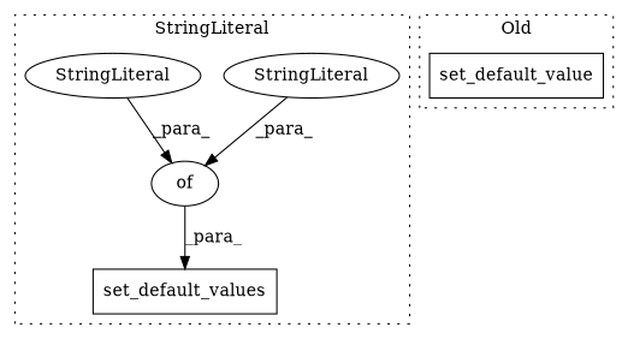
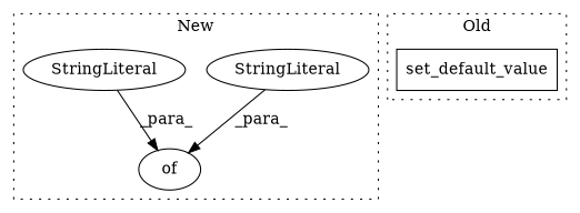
  digraph {
    node [a=32 shape=ellipse]
-   n1 [l="19,1" label=set_default_values s="15200,15311" shape=box]
    n2 [l="3,1" label=of s="15244,15310"]
    n3 [a=45 l=18 label=StringLiteral s=15271]
    n4 [a=45 l=13 label=StringLiteral s=15257]
    n5 [l="18,1" label=set_default_value s="15786,15846" shape=box]
    subgraph cluster_1 {
-     label=StringLiteral
+     label=New
      style=dotted
-     n1
      n2
      n3
      n4
    }
    subgraph cluster_2 {
      label=Old
      style=dotted
      n5
    }
-   n2 -> n1 [label=_para_]
    n3 -> n2 [label=_para_]
    n4 -> n2 [label=_para_]
  }
